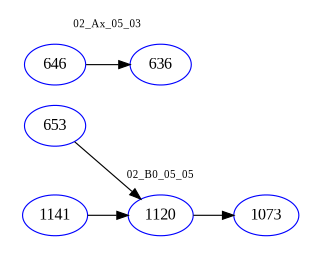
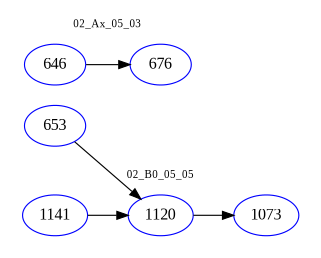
  digraph {
    fontname="Liberation Serif"
    rankdir=LR
    node [color=blue fontname="Liberation Serif"]
    edge [color=black fontname="Liberation Serif"]
    n1 [label=653]
    n2 [label=646]
-   n3 [label=636]
+   n3 [label=676]
    n4 [label=1141]
    n5 [label=1120]
    n6 [label=1073]
    subgraph cluster_1 {
      color=white
      fontsize=10
      label="02_Ax_05_03"
      n1
      n2
      n3
    }
    subgraph cluster_2 {
      color=white
      fontsize=10
      label="02_B0_05_05"
      n4
      n5
      n6
    }
    n1 -> n5
    n2 -> n3
    n4 -> n5
    n5 -> n6
  }
